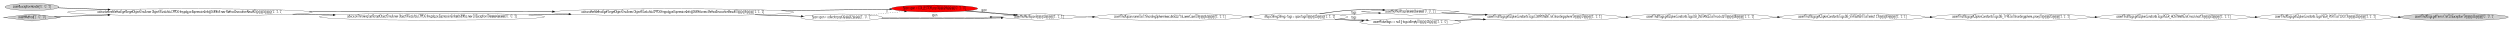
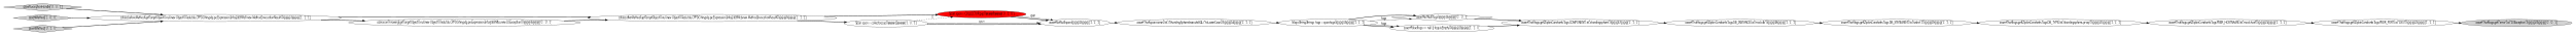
  digraph {
    fontname="Comic Neue"
    rankdir=LR
    node [fillcolor=white fontname="Comic Neue" shape=ellipse style=filled]
    edge [fontname="Comic Neue" style=bold]
    n1 [label="assertThat(tags.get(ZipkinConstants.Tags.COMPONENT),is(\"shardingsphere\"))@@@17@@@['1', '1', '1']"]
    n2 [label="assertThat(tags.get(ZipkinConstants.Tags.DB_INSTANCE),is(\"mock.db\"))@@@18@@@['1', '1', '1']"]
    n3 [label="assertThat(tags.get(ZipkinConstants.Tags.DB_STATEMENT),is(\"select 1\"))@@@19@@@['1', '1', '1']"]
    n4 [label="assertThat(tags.get(ZipkinConstants.Tags.DB_TYPE),is(\"shardingsphere-proxy\"))@@@20@@@['1', '1', '1']"]
    n5 [label="assertThat(tags.get(ZipkinConstants.Tags.PEER_HOSTNAME),is(\"mock.host\"))@@@21@@@['1', '1', '1']"]
    n6 [label="assertThat(tags.get(ZipkinConstants.Tags.PEER_PORT),is(\"1000\"))@@@22@@@['1', '1', '1']"]
    n7 [fillcolor=red label="Span span = COLLECTOR.pop()@@@9@@@['0', '1', '0']"]
-   n8 [label="assertNotNull(span)@@@13@@@['1', '1', '1']" shape=diamond]
+   n8 [label="assertNotNull(span)@@@13@@@['1', '1', '1']"]
    n9 [label="assertThat(span.name(),is(\"/ShardingSphere/executeSQL/\".toLowerCase()))@@@14@@@['1', '1', '1']"]
    n10 [label="advice.afterMethod(getTargetObject(),null,new Object((((edu.fdu.CPPDG.tinypdg.pe.ExpressionInfo@1689fcb,new MethodInvocationResult())@@@9@@@['1', '1', '1']"]
    n11 [label="Span span = collector.pop()@@@12@@@['1', '0', '1']"]
    n12 [label="assertNotNull(tags)@@@16@@@['0', '0', '1']" shape=diamond]
-   n13 [fillcolor=lightgray label="assertExceptionHandle['0', '0', '1']"]
+   n13 [fillcolor=lightgray label="assertExceptionHandle['0', '0', '1']" shape=diamond]
    n14 [label="advice.beforeMethod(getTargetObject(),null,new Object((((edu.fdu.CPPDG.tinypdg.pe.ExpressionInfo@1689fa9,new MethodInvocationResult())@@@3@@@['1', '1', '1']"]
    n15 [label="advice.onThrowing(getTargetObject(),null,new Object((((edu.fdu.CPPDG.tinypdg.pe.ExpressionInfo@1689fba,new IOException())@@@6@@@['0', '0', '1']"]
    n16 [fillcolor=lightgray label="assertThat(tags.get(\"error\"),is(\"IOException\"))@@@23@@@['0', '0', '1']"]
    n17 [label="assertFalse(tags == null || tags.isEmpty())@@@13@@@['1', '1', '0']"]
    n18 [label="Map<String,String> tags = span.tags()@@@15@@@['1', '1', '1']"]
    n19 [fillcolor=lightgray label="assertMethod['1', '0', '0']" shape=diamond]
+   n20 [fillcolor=lightgray label="assertMethod['0', '1', '0']" shape=diamond]
    n1 -> n2
    n2 -> n3
    n3 -> n4
    n4 -> n5
    n5 -> n6
    n6 -> n16
    n7 -> n8 [label=span style=solid]
    n7 -> n8
    n8 -> n9
    n9 -> n18
    n10 -> n7
    n10 -> n11
    n11 -> n7 [label=0 style=dashed]
    n11 -> n8 [label=span style=solid]
    n11 -> n8
    n12 -> n1
    n13 -> n14
    n14 -> n10
    n14 -> n15
    n15 -> n10
    n17 -> n1
    n18 -> n12
    n18 -> n12 [label=tags style=solid]
    n18 -> n17 [label=tags style=solid]
    n18 -> n17
    n19 -> n14
+   n20 -> n14
  }
